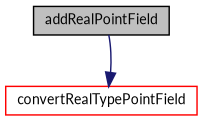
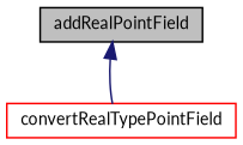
  digraph {
    rankdir=TB
    fontname=Lato
    node [fontname=Lato fontsize=10 shape=record style=filled]
    n1 [color=black fillcolor=grey75 fontcolor=black height=0.2 label=addRealPointField width=0.4]
    n2 [color=red fillcolor=white height=0.2 label=convertRealTypePointField width=0.4]
-   n2 -> n1 [color=midnightblue dir=back fontname=Lato fontsize=10 labelfontname=Helvetica labelfontsize=10 style=solid]
+   n1 -> n2 [color=midnightblue dir=back fontname=Lato fontsize=10 labelfontname=Helvetica labelfontsize=10 style=solid]
  }
